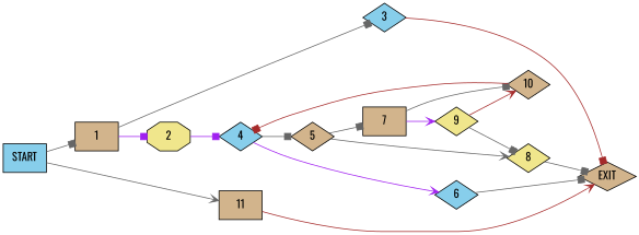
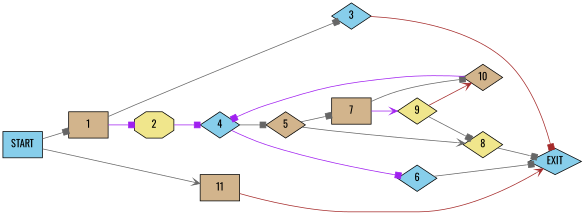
  digraph {
    fontname=Oswald
    rankdir=LR
    node [fillcolor=skyblue fontname=Oswald shape=diamond style=filled]
    edge [arrowhead=box color=gray40 fontname=Oswald]
    n1 [label=START shape=box]
    1 [fillcolor=tan shape=box]
    11 [fillcolor=tan shape=box]
    2 [fillcolor=khaki shape=octagon]
    3
-   n6 [fillcolor=tan label=EXIT]
+   n6 [label=EXIT]
    4
    5 [fillcolor=tan]
    6
    7 [fillcolor=tan shape=box]
    8 [fillcolor=khaki]
    9 [fillcolor=khaki]
    10 [fillcolor=tan]
    n1 -> 1
    n1 -> 11 [arrowhead=vee]
    1 -> 2 [color=purple]
    1 -> 3
    11 -> n6 [arrowhead=vee color=brown]
    2 -> 4 [color=purple]
    3 -> n6 [color=brown]
    4 -> 5
-   4 -> 6 [arrowhead=vee color=purple]
+   4 -> 6 [color=purple]
    5 -> 7
    5 -> 8 [arrowhead=vee]
    6 -> n6
    7 -> 9 [arrowhead=vee color=purple]
    7 -> 10
    8 -> n6
    9 -> 8
    9 -> 10 [arrowhead=vee color=brown]
-   10 -> 4 [color=brown]
+   10 -> 4 [color=purple]
  }
